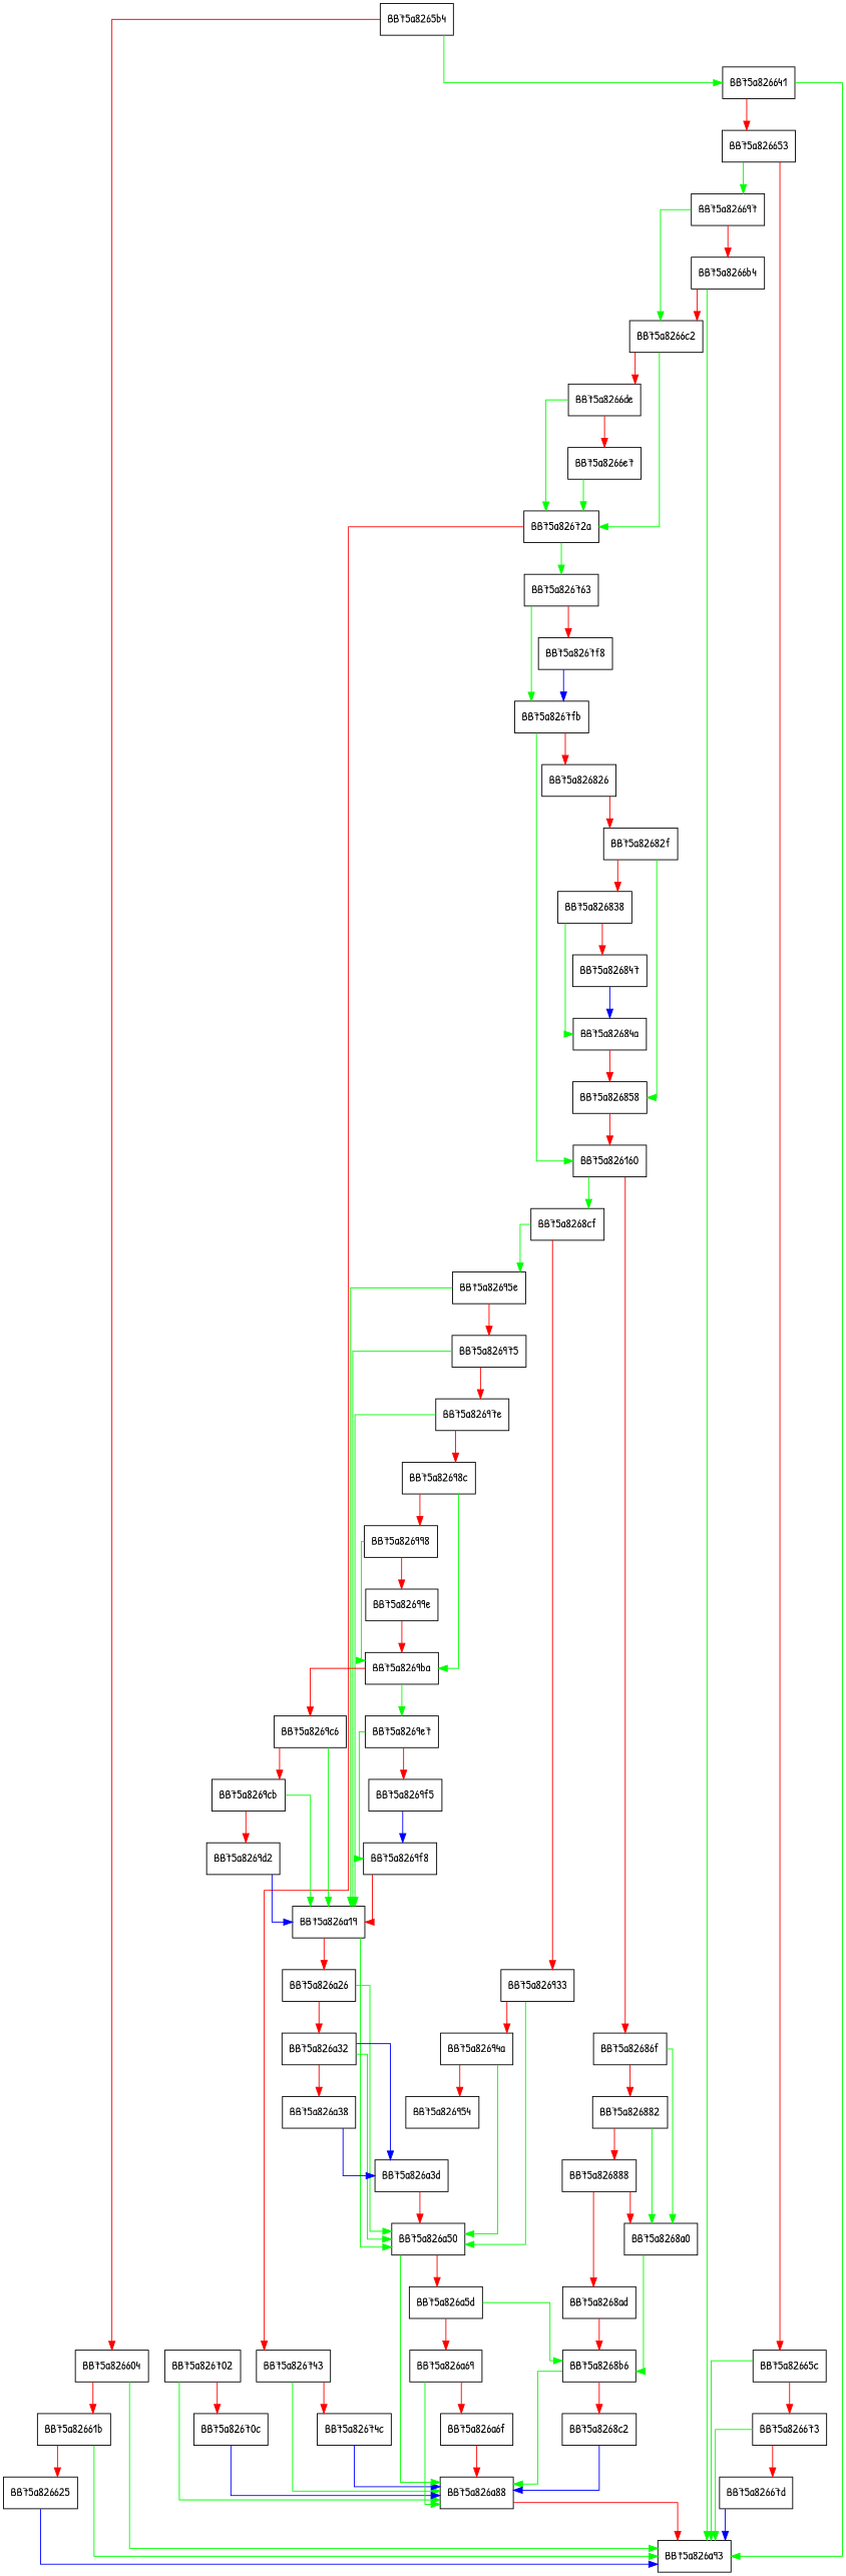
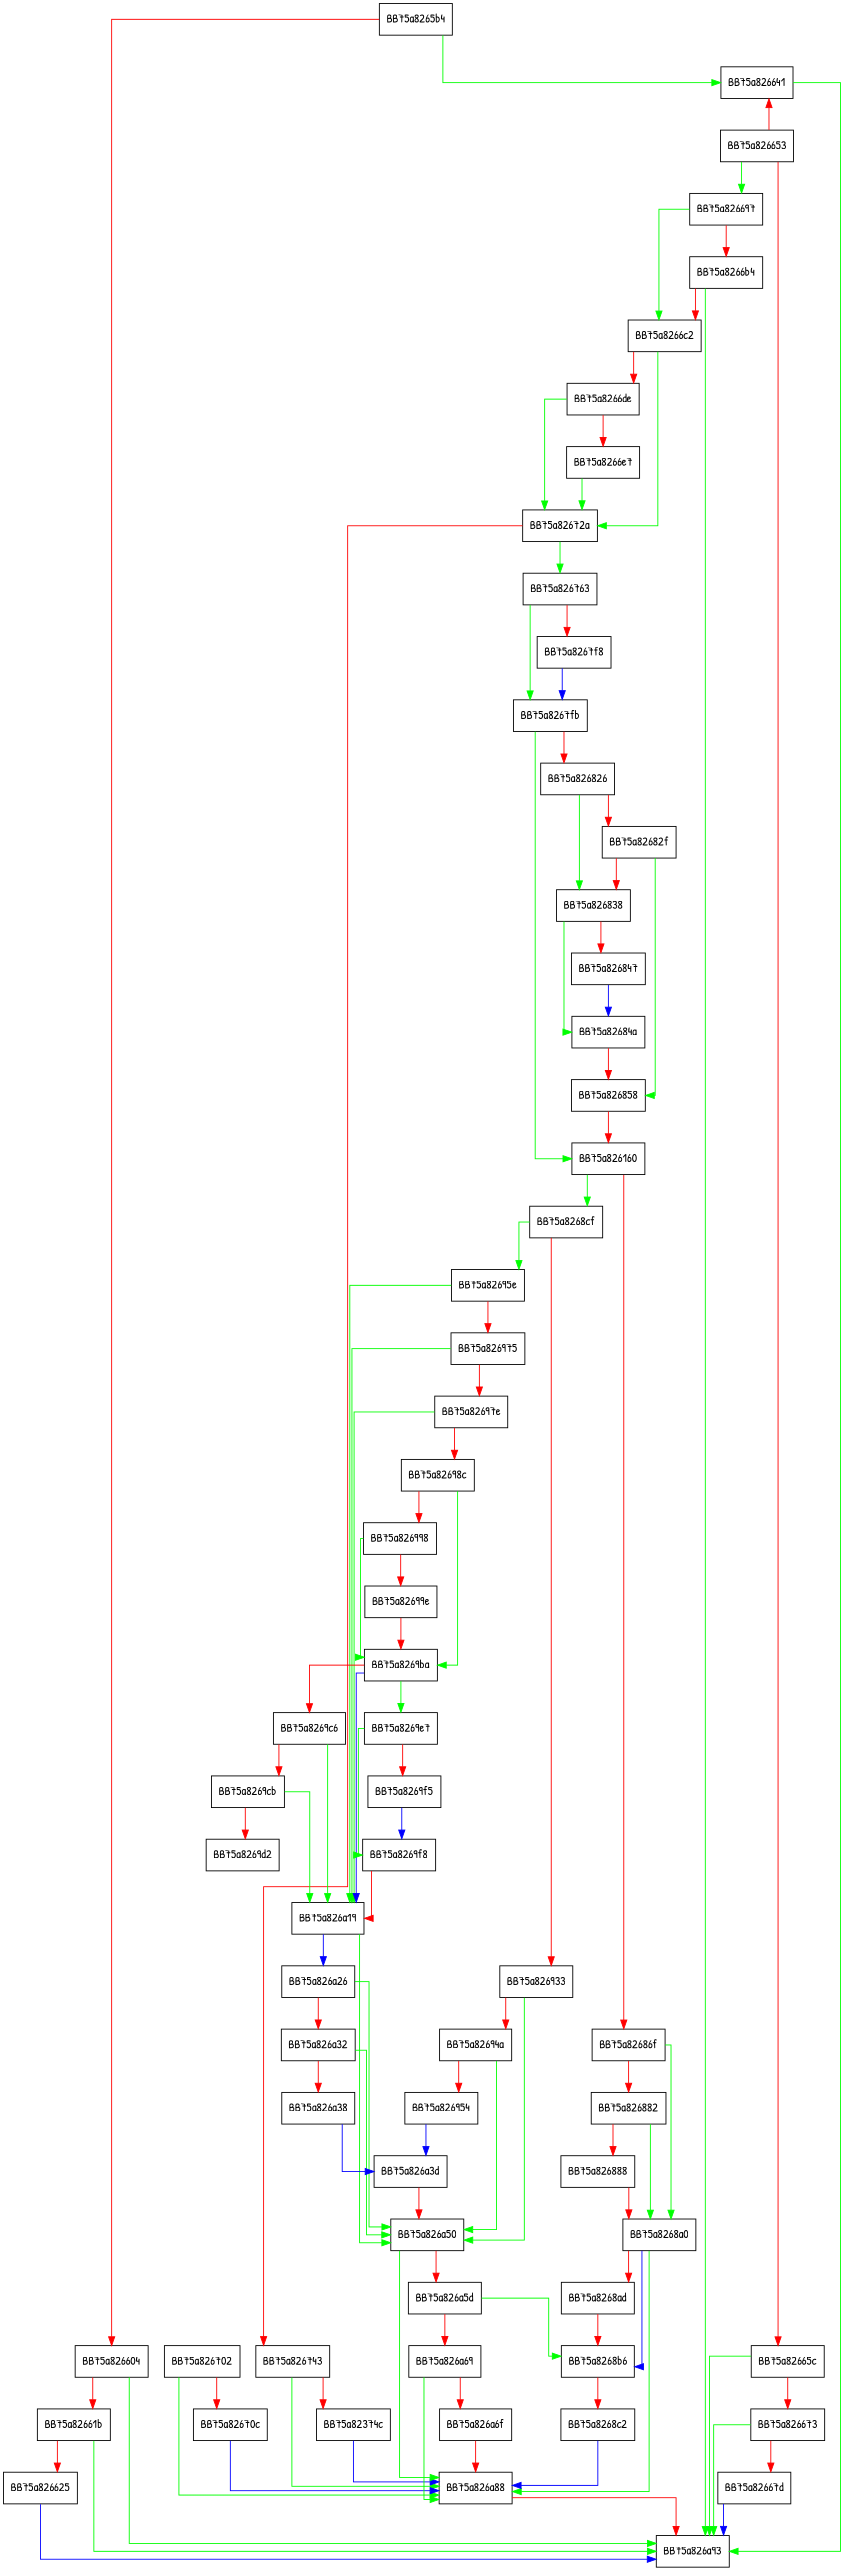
  digraph {
    fontname="Patrick Hand"
    splines=ortho
    node [fontname="Patrick Hand" shape=box]
    edge [color=red fontname="Patrick Hand"]
    BB75a8265b4
    BB75a826641
    BB75a826604
    BB75a826a93
    BB75a826653
    BB75a82661b
    BB75a826697
    BB75a82665c
    BB75a826625
    BB75a8266c2
    BB75a8266b4
    BB75a826673
    BB75a82672a
    BB75a8266de
    BB75a82667d
    BB75a826763
    BB75a826743
    BB75a8266e7
    BB75a8267fb
    BB75a8267f8
    BB75a826a88
-   BB75a82674c
+   BB75a82674c [label=BB75a82374c]
    BB75a826702
    BB75a82670c
    n25 [label=BB75a826160]
    BB75a826826
    BB75a8268cf
    BB75a82686f
    BB75a826838
    BB75a82682f
    BB75a82695e
    BB75a826933
    BB75a8268a0
    BB75a826882
    BB75a82684a
    BB75a826847
    BB75a826858
    BB75a826a19
    BB75a826975
    BB75a826a50
    BB75a82694a
    BB75a8268b6
    BB75a8268ad
    BB75a826888
    BB75a8268c2
    BB75a826a26
    BB75a82697e
    BB75a826a5d
    BB75a826954
    BB75a826a69
    BB75a826a3d
    BB75a826a32
    BB75a82698c
    BB75a8269ba
    BB75a826998
    BB75a8269e7
    BB75a8269c6
    BB75a82699e
    BB75a8269f8
    BB75a8269f5
    BB75a8269cb
    BB75a8269d2
    BB75a826a38
    BB75a826a6f
    BB75a8265b4 -> BB75a826641 [color=green]
    BB75a8265b4 -> BB75a826604
    BB75a826641 -> BB75a826a93 [color=green]
-   BB75a826641 -> BB75a826653
+   BB75a826653 -> BB75a826641
    BB75a826604 -> BB75a826a93 [color=green]
    BB75a826604 -> BB75a82661b
    BB75a826653 -> BB75a826697 [color=green]
    BB75a826653 -> BB75a82665c
    BB75a82661b -> BB75a826a93 [color=green]
    BB75a82661b -> BB75a826625
    BB75a826697 -> BB75a8266c2 [color=green]
    BB75a826697 -> BB75a8266b4
    BB75a82665c -> BB75a826a93 [color=green]
    BB75a82665c -> BB75a826673
    BB75a826625 -> BB75a826a93 [color=blue]
    BB75a8266c2 -> BB75a82672a [color=green]
    BB75a8266c2 -> BB75a8266de
    BB75a8266b4 -> BB75a826a93 [color=green]
    BB75a8266b4 -> BB75a8266c2
    BB75a826673 -> BB75a826a93 [color=green]
    BB75a826673 -> BB75a82667d
    BB75a82672a -> BB75a826763 [color=green]
    BB75a82672a -> BB75a826743
    BB75a8266de -> BB75a82672a [color=green]
    BB75a8266de -> BB75a8266e7
    BB75a82667d -> BB75a826a93 [color=blue]
    BB75a826763 -> BB75a8267fb [color=green]
    BB75a826763 -> BB75a8267f8
    BB75a826743 -> BB75a826a88 [color=green]
    BB75a826743 -> BB75a82674c
    BB75a8266e7 -> BB75a82672a [color=green]
    BB75a8267fb -> n25 [color=green]
    BB75a8267fb -> BB75a826826
    BB75a8267f8 -> BB75a8267fb [color=blue]
    BB75a826a88 -> BB75a826a93
    BB75a82674c -> BB75a826a88 [color=blue]
    BB75a826702 -> BB75a826a88 [color=green]
    BB75a826702 -> BB75a82670c
    BB75a82670c -> BB75a826a88 [color=blue]
    n25 -> BB75a8268cf [color=green]
    n25 -> BB75a82686f
+   BB75a826826 -> BB75a826838 [color=green]
    BB75a826826 -> BB75a82682f
    BB75a8268cf -> BB75a82695e [color=green]
    BB75a8268cf -> BB75a826933
    BB75a82686f -> BB75a8268a0 [color=green]
    BB75a82686f -> BB75a826882
    BB75a826838 -> BB75a82684a [color=green]
    BB75a826838 -> BB75a826847
    BB75a82682f -> BB75a826838
    BB75a82682f -> BB75a826858 [color=green]
    BB75a82695e -> BB75a826a19 [color=green]
    BB75a82695e -> BB75a826975
    BB75a826933 -> BB75a826a50 [color=green]
    BB75a826933 -> BB75a82694a
-   BB75a8268a0 -> BB75a8268b6 [color=green]
-   BB75a826888 -> BB75a8268ad
+   BB75a8268a0 -> BB75a8268b6 [color=blue]
+   BB75a8268a0 -> BB75a8268ad
    BB75a826882 -> BB75a8268a0 [color=green]
    BB75a826882 -> BB75a826888
    BB75a82684a -> BB75a826858
    BB75a826847 -> BB75a82684a [color=blue]
    BB75a826858 -> n25
    BB75a826a19 -> BB75a826a50 [color=green]
-   BB75a826a19 -> BB75a826a26
+   BB75a826a19 -> BB75a826a26 [color=blue]
    BB75a826975 -> BB75a826a19 [color=green]
    BB75a826975 -> BB75a82697e
    BB75a826a50 -> BB75a826a88 [color=green]
    BB75a826a50 -> BB75a826a5d
    BB75a82694a -> BB75a826a50 [color=green]
    BB75a82694a -> BB75a826954
-   BB75a8268b6 -> BB75a826a88 [color=green]
+   BB75a8268a0 -> BB75a826a88 [color=green]
    BB75a8268b6 -> BB75a8268c2
    BB75a8268ad -> BB75a8268b6
    BB75a826888 -> BB75a8268a0
    BB75a8268c2 -> BB75a826a88 [color=blue]
    BB75a826a26 -> BB75a826a50 [color=green]
    BB75a826a26 -> BB75a826a32
    BB75a82697e -> BB75a826a19 [color=green]
    BB75a82697e -> BB75a82698c
    BB75a826a5d -> BB75a8268b6 [color=green]
    BB75a826a5d -> BB75a826a69
-   BB75a826a32 -> BB75a826a3d [color=blue]
+   BB75a826954 -> BB75a826a3d [color=blue]
    BB75a826a69 -> BB75a826a88 [color=green]
    BB75a826a69 -> BB75a826a6f
    BB75a826a3d -> BB75a826a50
    BB75a826a32 -> BB75a826a50 [color=green]
    BB75a826a32 -> BB75a826a38
    BB75a82698c -> BB75a8269ba [color=green]
    BB75a82698c -> BB75a826998
    BB75a8269ba -> BB75a8269e7 [color=green]
    BB75a8269ba -> BB75a8269c6
    BB75a826998 -> BB75a8269ba [color=green]
    BB75a826998 -> BB75a82699e
    BB75a8269e7 -> BB75a8269f8 [color=green]
    BB75a8269e7 -> BB75a8269f5
    BB75a8269c6 -> BB75a826a19 [color=green]
    BB75a8269c6 -> BB75a8269cb
    BB75a82699e -> BB75a8269ba
    BB75a8269f8 -> BB75a826a19
    BB75a8269f5 -> BB75a8269f8 [color=blue]
    BB75a8269cb -> BB75a826a19 [color=green]
    BB75a8269cb -> BB75a8269d2
-   BB75a8269d2 -> BB75a826a19 [color=blue]
+   BB75a8269ba -> BB75a826a19 [color=blue]
    BB75a826a38 -> BB75a826a3d [color=blue]
    BB75a826a6f -> BB75a826a88
  }
